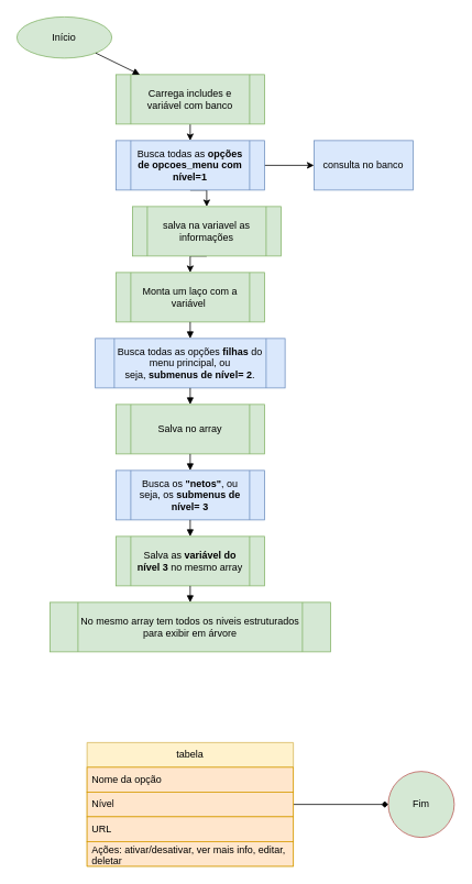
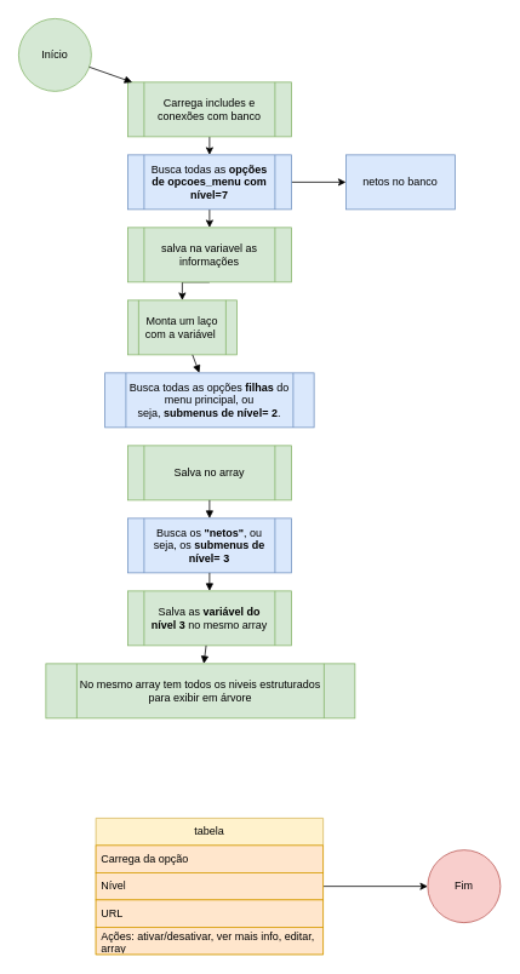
  <mxCell id="0" />
  <mxCell id="1" parent="0" />
- <mxCell id="2" value="Início" style="ellipse;whiteSpace=wrap;html=1;fillColor=#d5e8d4;strokeColor=#82b366;" vertex="1" parent="1"><mxGeometry x="20" y="20" width="115" height="50" as="geometry" /></mxCell>
+ <mxCell id="2" value="Início" style="ellipse;whiteSpace=wrap;html=1;fillColor=#d5e8d4;strokeColor=#82b366;" vertex="1" parent="1"><mxGeometry x="20" y="20" width="80" height="80" as="geometry" /></mxCell>
  <mxCell id="3" style="edgeStyle=orthogonalEdgeStyle;rounded=0;orthogonalLoop=1;jettySize=auto;html=1;exitX=0.5;exitY=1;exitDx=0;exitDy=0;entryX=0.5;entryY=0;entryDx=0;entryDy=0;" edge="1" parent="1" source="4" target="7"><mxGeometry relative="1" as="geometry" /></mxCell>
- <mxCell id="4" value="Carrega includes e variável com banco" style="shape=process;whiteSpace=wrap;html=1;fillColor=#d5e8d4;strokeColor=#82b366;" vertex="1" parent="1"><mxGeometry x="140" y="90" width="180" height="60" as="geometry" /></mxCell>
+ <mxCell id="4" value="Carrega includes e conexões com banco" style="shape=process;whiteSpace=wrap;html=1;fillColor=#d5e8d4;strokeColor=#82b366;" vertex="1" parent="1"><mxGeometry x="140" y="90" width="180" height="60" as="geometry" /></mxCell>
  <mxCell id="5" style="edgeStyle=orthogonalEdgeStyle;rounded=0;orthogonalLoop=1;jettySize=auto;html=1;exitX=0.5;exitY=1;exitDx=0;exitDy=0;entryX=0.5;entryY=0;entryDx=0;entryDy=0;" edge="1" parent="1" source="7" target="22"><mxGeometry relative="1" as="geometry" /></mxCell>
  <mxCell id="6" style="edgeStyle=orthogonalEdgeStyle;rounded=0;orthogonalLoop=1;jettySize=auto;html=1;entryX=0;entryY=0.5;entryDx=0;entryDy=0;" edge="1" parent="1" source="7" target="23"><mxGeometry relative="1" as="geometry" /></mxCell>
- <mxCell id="7" value="Busca todas as &lt;strong data-end=&quot;882&quot; data-start=&quot;853&quot;&gt;opções de opcoes_menu com nível=1&lt;/strong&gt;" style="shape=process;whiteSpace=wrap;html=1;fillColor=#dae8fc;strokeColor=#6c8ebf;" vertex="1" parent="1"><mxGeometry x="140" y="170" width="180" height="60" as="geometry" /></mxCell>
- <mxCell id="8" value="Monta um laço com a variável&amp;nbsp;" style="shape=process;whiteSpace=wrap;html=1;fillColor=#d5e8d4;strokeColor=#82b366;" vertex="1" parent="1"><mxGeometry x="140" y="330" width="180" height="60" as="geometry" /></mxCell>
+ <mxCell id="7" value="Busca todas as &lt;strong data-end=&quot;882&quot; data-start=&quot;853&quot;&gt;opções de opcoes_menu com nível=7&lt;/strong&gt;" style="shape=process;whiteSpace=wrap;html=1;fillColor=#dae8fc;strokeColor=#6c8ebf;" vertex="1" parent="1"><mxGeometry x="140" y="170" width="180" height="60" as="geometry" /></mxCell>
+ <mxCell id="8" value="Monta um laço com a variável&amp;nbsp;" style="shape=process;whiteSpace=wrap;html=1;fillColor=#d5e8d4;strokeColor=#82b366;" vertex="1" parent="1"><mxGeometry x="140" y="330" width="120" height="60" as="geometry" /></mxCell>
  <mxCell id="9" value="Busca todas as opções&amp;nbsp;&lt;strong data-end=&quot;1223&quot; data-start=&quot;1213&quot;&gt;filhas&lt;/strong&gt;&amp;nbsp;do menu principal, ou seja,&amp;nbsp;&lt;strong data-end=&quot;1280&quot; data-start=&quot;1257&quot;&gt;submenus de nível= 2&lt;/strong&gt;." style="shape=process;whiteSpace=wrap;html=1;fillColor=#dae8fc;strokeColor=#6c8ebf;" vertex="1" parent="1"><mxGeometry x="115" y="410" width="230" height="60" as="geometry" /></mxCell>
  <mxCell id="10" value="Salva no array" style="shape=process;whiteSpace=wrap;html=1;fillColor=#d5e8d4;strokeColor=#82b366;" vertex="1" parent="1"><mxGeometry x="140" y="490" width="180" height="60" as="geometry" /></mxCell>
  <mxCell id="11" value="Busca os &lt;strong data-end=&quot;1743&quot; data-start=&quot;1732&quot;&gt;&quot;netos&quot;&lt;/strong&gt;, ou seja, os &lt;strong data-end=&quot;1780&quot; data-start=&quot;1757&quot;&gt;submenus de nível= 3&lt;/strong&gt;" style="shape=process;whiteSpace=wrap;html=1;fillColor=#dae8fc;strokeColor=#6c8ebf;" vertex="1" parent="1"><mxGeometry x="140" y="570" width="180" height="60" as="geometry" /></mxCell>
  <mxCell id="12" value="Salva as &lt;strong data-end=&quot;2008&quot; data-start=&quot;1987&quot;&gt;variável do nível 3&lt;/strong&gt; no mesmo array" style="shape=process;whiteSpace=wrap;html=1;fillColor=#d5e8d4;strokeColor=#82b366;" vertex="1" parent="1"><mxGeometry x="140" y="650" width="180" height="60" as="geometry" /></mxCell>
- <mxCell id="13" value="No mesmo array tem todos os niveis estruturados para exibir em árvore" style="shape=process;whiteSpace=wrap;html=1;fillColor=#d5e8d4;strokeColor=#82b366;" vertex="1" parent="1"><mxGeometry x="60" y="730" width="340" height="60" as="geometry" /></mxCell>
- <mxCell id="14" value="Fim" style="ellipse;whiteSpace=wrap;html=1;fillColor=#d5e8d4;strokeColor=#b85450;" vertex="1" parent="1"><mxGeometry x="470" y="935" width="80" height="80" as="geometry" /></mxCell>
+ <mxCell id="13" value="No mesmo array tem todos os niveis estruturados para exibir em árvore" style="shape=process;whiteSpace=wrap;html=1;fillColor=#d5e8d4;strokeColor=#82b366;" vertex="1" parent="1"><mxGeometry x="50" y="730" width="340" height="60" as="geometry" /></mxCell>
+ <mxCell id="14" value="Fim" style="ellipse;whiteSpace=wrap;html=1;fillColor=#f8cecc;strokeColor=#b85450;" vertex="1" parent="1"><mxGeometry x="470" y="935" width="80" height="80" as="geometry" /></mxCell>
  <mxCell id="15" style="endArrow=block;" edge="1" parent="1" source="2" target="4"><mxGeometry relative="1" as="geometry" /></mxCell>
  <mxCell id="16" style="endArrow=block;" edge="1" parent="1" source="8" target="9"><mxGeometry relative="1" as="geometry" /></mxCell>
- <mxCell id="17" style="endArrow=block;" edge="1" parent="1" source="9" target="10"><mxGeometry relative="1" as="geometry" /></mxCell>
  <mxCell id="18" style="endArrow=block;" edge="1" parent="1" source="10" target="11"><mxGeometry relative="1" as="geometry" /></mxCell>
  <mxCell id="19" style="endArrow=block;" edge="1" parent="1" source="11" target="12"><mxGeometry relative="1" as="geometry" /></mxCell>
  <mxCell id="20" style="endArrow=block;" edge="1" parent="1" source="12" target="13"><mxGeometry relative="1" as="geometry" /></mxCell>
  <mxCell id="21" style="edgeStyle=orthogonalEdgeStyle;rounded=0;orthogonalLoop=1;jettySize=auto;html=1;exitX=0.5;exitY=1;exitDx=0;exitDy=0;entryX=0.5;entryY=0;entryDx=0;entryDy=0;" edge="1" parent="1" source="22" target="8"><mxGeometry relative="1" as="geometry" /></mxCell>
- <mxCell id="22" value="salva na variavel as informações" style="shape=process;whiteSpace=wrap;html=1;fillColor=#d5e8d4;strokeColor=#82b366;" vertex="1" parent="1"><mxGeometry x="160" y="250" width="180" height="60" as="geometry" /></mxCell>
- <mxCell id="23" value="consulta no banco" style="whiteSpace=wrap;html=1;fillColor=#dae8fc;strokeColor=#6c8ebf;" vertex="1" parent="1"><mxGeometry x="380" y="170" width="120" height="60" as="geometry" /></mxCell>
- <mxCell id="24" style="edgeStyle=orthogonalEdgeStyle;rounded=0;orthogonalLoop=1;jettySize=auto;html=1;entryX=0;entryY=0.5;entryDx=0;entryDy=0;endArrow=diamond;" edge="1" parent="1" source="25" target="14"><mxGeometry relative="1" as="geometry" /></mxCell>
+ <mxCell id="22" value="salva na variavel as informações" style="shape=process;whiteSpace=wrap;html=1;fillColor=#d5e8d4;strokeColor=#82b366;" vertex="1" parent="1"><mxGeometry x="140" y="250" width="180" height="60" as="geometry" /></mxCell>
+ <mxCell id="23" value="netos no banco" style="whiteSpace=wrap;html=1;fillColor=#dae8fc;strokeColor=#6c8ebf;" vertex="1" parent="1"><mxGeometry x="380" y="170" width="120" height="60" as="geometry" /></mxCell>
+ <mxCell id="24" style="edgeStyle=orthogonalEdgeStyle;rounded=0;orthogonalLoop=1;jettySize=auto;html=1;entryX=0;entryY=0.5;entryDx=0;entryDy=0;" edge="1" parent="1" source="25" target="14"><mxGeometry relative="1" as="geometry" /></mxCell>
  <mxCell id="25" value="tabela" style="swimlane;fontStyle=0;childLayout=stackLayout;horizontal=1;startSize=30;horizontalStack=0;resizeParent=1;resizeParentMax=0;resizeLast=0;collapsible=1;marginBottom=0;whiteSpace=wrap;html=1;fillColor=#fff2cc;strokeColor=#d6b656;" vertex="1" parent="1"><mxGeometry x="105" y="900" width="250" height="150" as="geometry" /></mxCell>
- <mxCell id="26" value="Nome da opção" style="text;strokeColor=#d79b00;fillColor=#ffe6cc;align=left;verticalAlign=middle;spacingLeft=4;spacingRight=4;overflow=hidden;points=[[0,0.5],[1,0.5]];portConstraint=eastwest;rotatable=0;whiteSpace=wrap;html=1;" vertex="1" parent="25"><mxGeometry y="30" width="250" height="30" as="geometry" /></mxCell>
+ <mxCell id="26" value="Carrega da opção" style="text;strokeColor=#d79b00;fillColor=#ffe6cc;align=left;verticalAlign=middle;spacingLeft=4;spacingRight=4;overflow=hidden;points=[[0,0.5],[1,0.5]];portConstraint=eastwest;rotatable=0;whiteSpace=wrap;html=1;" vertex="1" parent="25"><mxGeometry y="30" width="250" height="30" as="geometry" /></mxCell>
  <mxCell id="27" value="Nível" style="text;strokeColor=#d79b00;fillColor=#ffe6cc;align=left;verticalAlign=middle;spacingLeft=4;spacingRight=4;overflow=hidden;points=[[0,0.5],[1,0.5]];portConstraint=eastwest;rotatable=0;whiteSpace=wrap;html=1;" vertex="1" parent="25"><mxGeometry y="60" width="250" height="30" as="geometry" /></mxCell>
  <mxCell id="28" value="URL" style="text;strokeColor=#d79b00;fillColor=#ffe6cc;align=left;verticalAlign=middle;spacingLeft=4;spacingRight=4;overflow=hidden;points=[[0,0.5],[1,0.5]];portConstraint=eastwest;rotatable=0;whiteSpace=wrap;html=1;" vertex="1" parent="25"><mxGeometry y="90" width="250" height="30" as="geometry" /></mxCell>
- <mxCell id="29" value="Ações: ativar/desativar, ver mais info, editar, deletar" style="text;strokeColor=#d79b00;fillColor=#ffe6cc;align=left;verticalAlign=middle;spacingLeft=4;spacingRight=4;overflow=hidden;points=[[0,0.5],[1,0.5]];portConstraint=eastwest;rotatable=0;whiteSpace=wrap;html=1;" vertex="1" parent="25"><mxGeometry y="120" width="250" height="30" as="geometry" /></mxCell>
+ <mxCell id="29" value="Ações: ativar/desativar, ver mais info, editar, array" style="text;strokeColor=#d79b00;fillColor=#ffe6cc;align=left;verticalAlign=middle;spacingLeft=4;spacingRight=4;overflow=hidden;points=[[0,0.5],[1,0.5]];portConstraint=eastwest;rotatable=0;whiteSpace=wrap;html=1;" vertex="1" parent="25"><mxGeometry y="120" width="250" height="30" as="geometry" /></mxCell>
